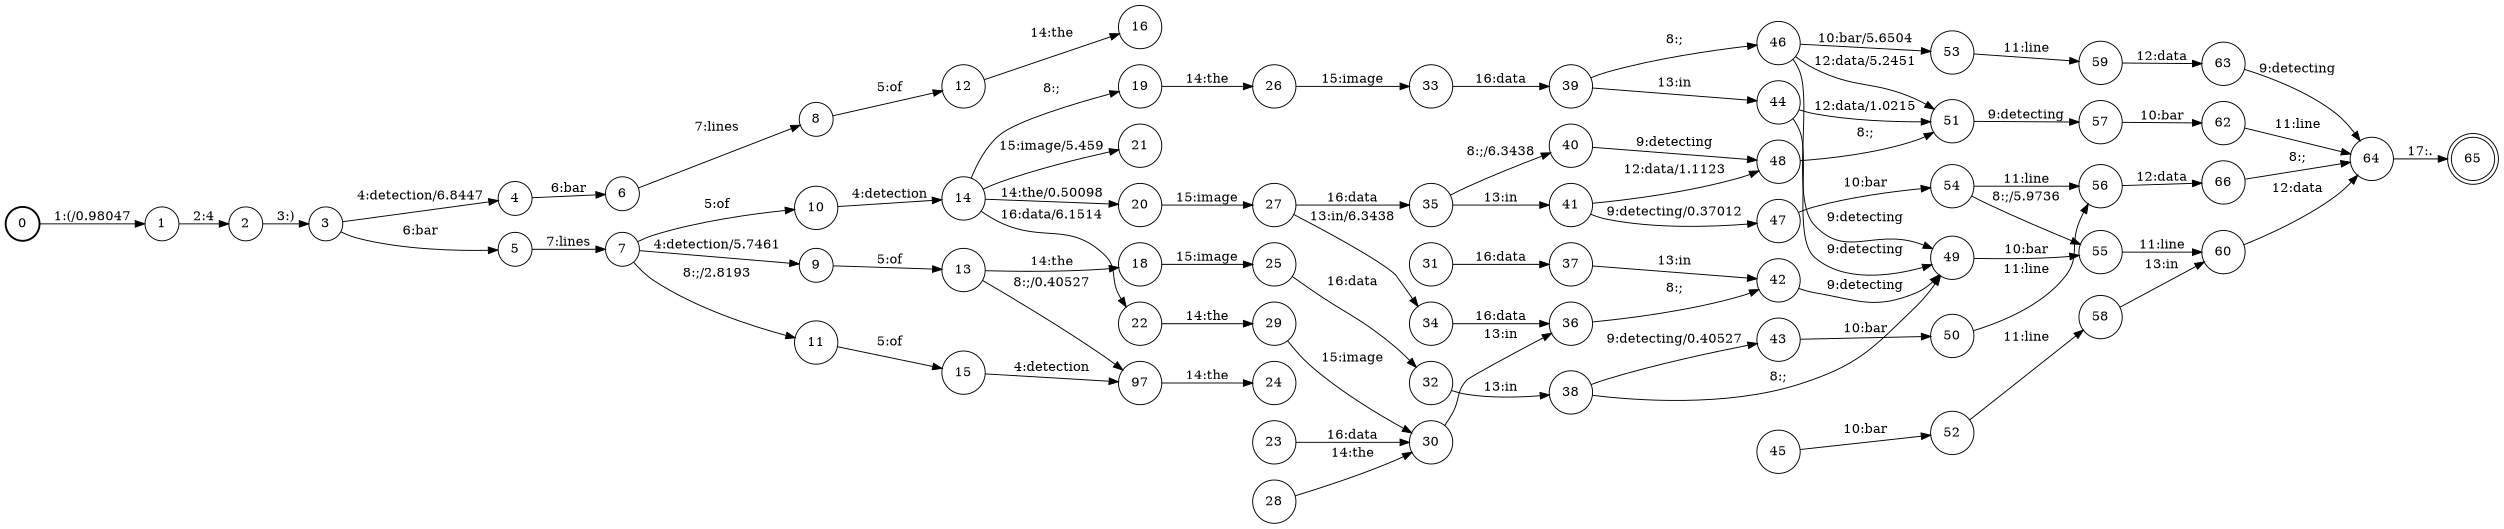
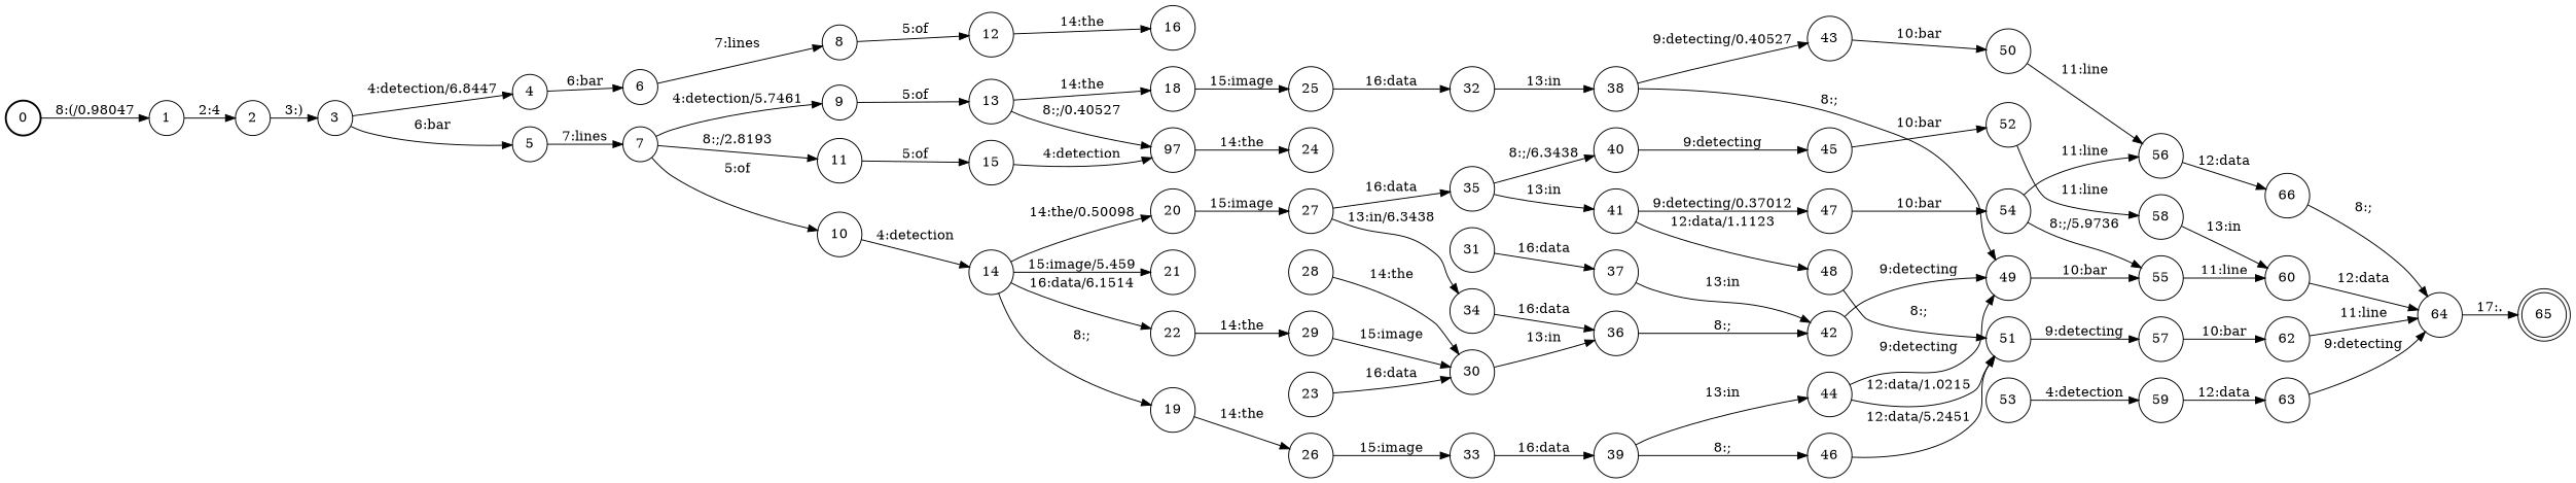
  digraph {
    nodesep=0.25
    rankdir=LR
    ranksep=0.4
    node [fontsize=14 shape=circle style=solid]
    edge [fontsize=14]
    n1 [label=0 style=bold]
    n2 [label=1]
    n3 [label=2]
    n4 [label=3]
    n5 [label=4]
    n6 [label=5]
    n7 [label=6]
    n8 [label=7]
    n9 [label=8]
    n10 [label=9]
    n11 [label=10]
    n12 [label=11]
    n13 [label=12]
    n14 [label=13]
    n15 [label=14]
    n16 [label=15]
    n17 [label=16]
    n18 [label=97]
    n19 [label=18]
    n20 [label=19]
    n21 [label=20]
    n22 [label=21]
    n23 [label=22]
    n24 [label=24]
    n25 [label=25]
    n26 [label=26]
    n27 [label=27]
    n28 [label=29]
    n29 [label=23]
    n30 [label=30]
    n31 [label=32]
    n32 [label=33]
    n33 [label=34]
    n34 [label=35]
    n35 [label=28]
    n36 [label=36]
    n37 [label=31]
    n38 [label=37]
    n39 [label=38]
    n40 [label=39]
    n41 [label=40]
    n42 [label=41]
    n43 [label=42]
    n44 [label=43]
    n45 [label=49]
    n46 [label=44]
    n47 [label=46]
    n48 [label=45]
    n49 [label=47]
    n50 [label=48]
    n51 [label=50]
    n52 [label=51]
    n53 [label=52]
    n54 [label=53]
    n55 [label=54]
    n56 [label=55]
    n57 [label=56]
    n58 [label=57]
    n59 [label=58]
    n60 [label=59]
    n61 [label=60]
    n62 [label=66]
    n63 [label=62]
    n64 [label=63]
    n65 [label=64]
    n66 [label=65 shape=doublecircle]
-   n1 -> n2 [label="1:(/0.98047"]
+   n1 -> n2 [label="8:(/0.98047"]
    n2 -> n3 [label="2:4"]
    n3 -> n4 [label="3:)"]
    n4 -> n5 [label="4:detection/6.8447"]
    n4 -> n6 [label="6:bar"]
    n5 -> n7 [label="6:bar"]
    n6 -> n8 [label="7:lines"]
    n7 -> n9 [label="7:lines"]
    n8 -> n10 [label="4:detection/5.7461"]
    n8 -> n11 [label="5:of"]
    n8 -> n12 [label="8:;/2.8193"]
    n9 -> n13 [label="5:of"]
    n10 -> n14 [label="5:of"]
    n11 -> n15 [label="4:detection"]
    n12 -> n16 [label="5:of"]
    n13 -> n17 [label="14:the"]
    n14 -> n18 [label="8:;/0.40527"]
    n14 -> n19 [label="14:the"]
    n15 -> n20 [label="8:;"]
    n15 -> n21 [label="14:the/0.50098"]
    n15 -> n22 [label="15:image/5.459"]
    n15 -> n23 [label="16:data/6.1514"]
    n16 -> n18 [label="4:detection"]
    n18 -> n24 [label="14:the"]
    n19 -> n25 [label="15:image"]
    n20 -> n26 [label="14:the"]
    n21 -> n27 [label="15:image"]
    n23 -> n28 [label="14:the"]
    n25 -> n31 [label="16:data"]
    n26 -> n32 [label="15:image"]
    n27 -> n33 [label="13:in/6.3438"]
    n27 -> n34 [label="16:data"]
    n28 -> n30 [label="15:image"]
    n29 -> n30 [label="16:data"]
    n30 -> n36 [label="13:in"]
    n31 -> n39 [label="13:in"]
    n32 -> n40 [label="16:data"]
    n33 -> n36 [label="16:data"]
    n34 -> n41 [label="8:;/6.3438"]
    n34 -> n42 [label="13:in"]
    n35 -> n30 [label="14:the"]
    n36 -> n43 [label="8:;"]
    n37 -> n38 [label="16:data"]
    n38 -> n43 [label="13:in"]
    n39 -> n44 [label="9:detecting/0.40527"]
    n39 -> n45 [label="8:;"]
    n40 -> n46 [label="13:in"]
    n40 -> n47 [label="8:;"]
-   n41 -> n50 [label="9:detecting"]
+   n41 -> n48 [label="9:detecting"]
    n42 -> n49 [label="9:detecting/0.37012"]
    n42 -> n50 [label="12:data/1.1123"]
    n43 -> n45 [label="9:detecting"]
    n44 -> n51 [label="10:bar"]
    n45 -> n56 [label="10:bar"]
    n46 -> n45 [label="9:detecting"]
    n46 -> n52 [label="12:data/1.0215"]
-   n47 -> n45 [label="9:detecting"]
    n47 -> n52 [label="12:data/5.2451"]
-   n47 -> n54 [label="10:bar/5.6504"]
    n48 -> n53 [label="10:bar"]
    n49 -> n55 [label="10:bar"]
    n50 -> n52 [label="8:;"]
    n51 -> n57 [label="11:line"]
    n52 -> n58 [label="9:detecting"]
    n53 -> n59 [label="11:line"]
-   n54 -> n60 [label="11:line"]
+   n54 -> n60 [label="4:detection"]
    n55 -> n56 [label="8:;/5.9736"]
    n55 -> n57 [label="11:line"]
    n56 -> n61 [label="11:line"]
    n57 -> n62 [label="12:data"]
    n58 -> n63 [label="10:bar"]
    n59 -> n61 [label="13:in"]
    n60 -> n64 [label="12:data"]
    n61 -> n65 [label="12:data"]
    n62 -> n65 [label="8:;"]
    n63 -> n65 [label="11:line"]
    n64 -> n65 [label="9:detecting"]
    n65 -> n66 [label="17:."]
  }
